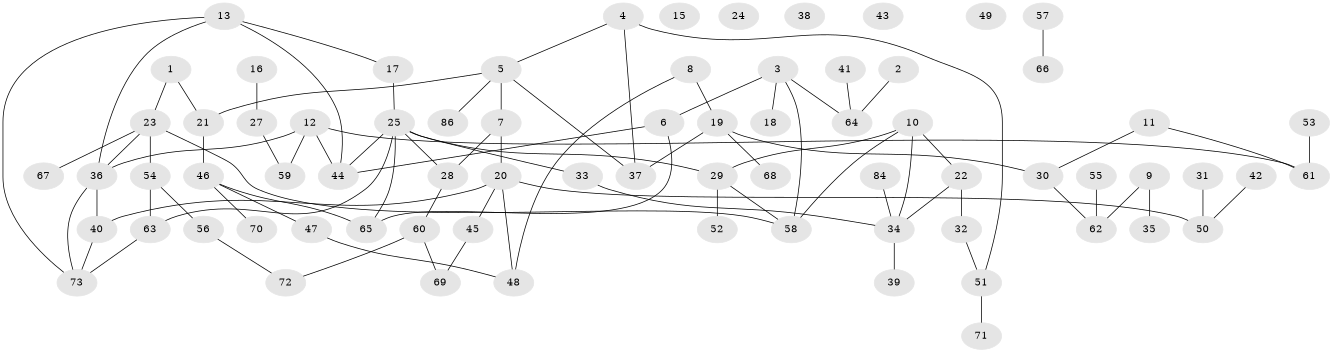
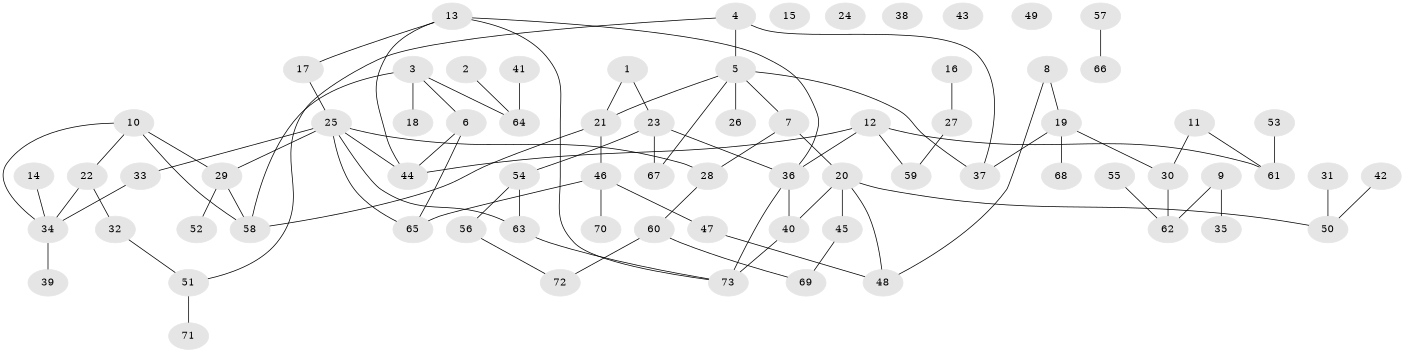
  graph {
    node [color=gray90 style=filled]
    1
    21
    23
    58
    46
    67
    36
    54
    2
    64
    3
    6
    18
    44
    65
    4
    5
    37
    51
    7
-   26 [label=86]
+   26
    71
    20
    28
    48
    40
    45
    50
    60
    8
    19
    30
    68
    9
    35
    62
    10
    22
    29
    34
    32
    52
    39
    11
    61
    12
    59
    73
    13
    17
    25
-   14 [label=84]
+   14
    15
    16
    27
    33
    63
    69
    47
    70
    56
    24
    72
    31
    38
    41
    42
    43
    49
    53
    55
    57
    66
    1 -- 21
    1 -- 23
-   23 -- 58
+   21 -- 58
    21 -- 46
    23 -- 67
    23 -- 36
    23 -- 54
    46 -- 65
    46 -- 47
    46 -- 70
    36 -- 40
    36 -- 73
    54 -- 63
    54 -- 56
    2 -- 64
    3 -- 58
    3 -- 64
    3 -- 6
    3 -- 18
    6 -- 44
    6 -- 65
    4 -- 5
    4 -- 37
    4 -- 51
    5 -- 21
+   5 -- 67
    5 -- 37
    5 -- 7
    5 -- 26
    51 -- 71
    7 -- 20
    7 -- 28
    20 -- 48
    20 -- 40
    20 -- 45
    20 -- 50
    28 -- 60
    40 -- 73
    45 -- 69
    60 -- 69
    60 -- 72
    8 -- 48
    8 -- 19
    19 -- 37
    19 -- 30
    19 -- 68
    30 -- 62
    9 -- 35
    9 -- 62
    10 -- 58
    10 -- 22
    10 -- 29
    10 -- 34
    22 -- 34
    22 -- 32
    29 -- 58
    29 -- 52
    34 -- 39
    32 -- 51
    11 -- 30
    11 -- 61
    12 -- 36
    12 -- 44
    12 -- 61
    12 -- 59
    13 -- 36
    13 -- 44
    13 -- 73
    13 -- 17
    17 -- 25
    25 -- 44
    25 -- 65
    25 -- 28
    25 -- 29
    25 -- 33
    25 -- 63
    14 -- 34
    16 -- 27
    27 -- 59
    33 -- 34
    63 -- 73
    47 -- 48
    56 -- 72
    31 -- 50
    41 -- 64
    42 -- 50
    53 -- 61
    55 -- 62
    57 -- 66
  }
